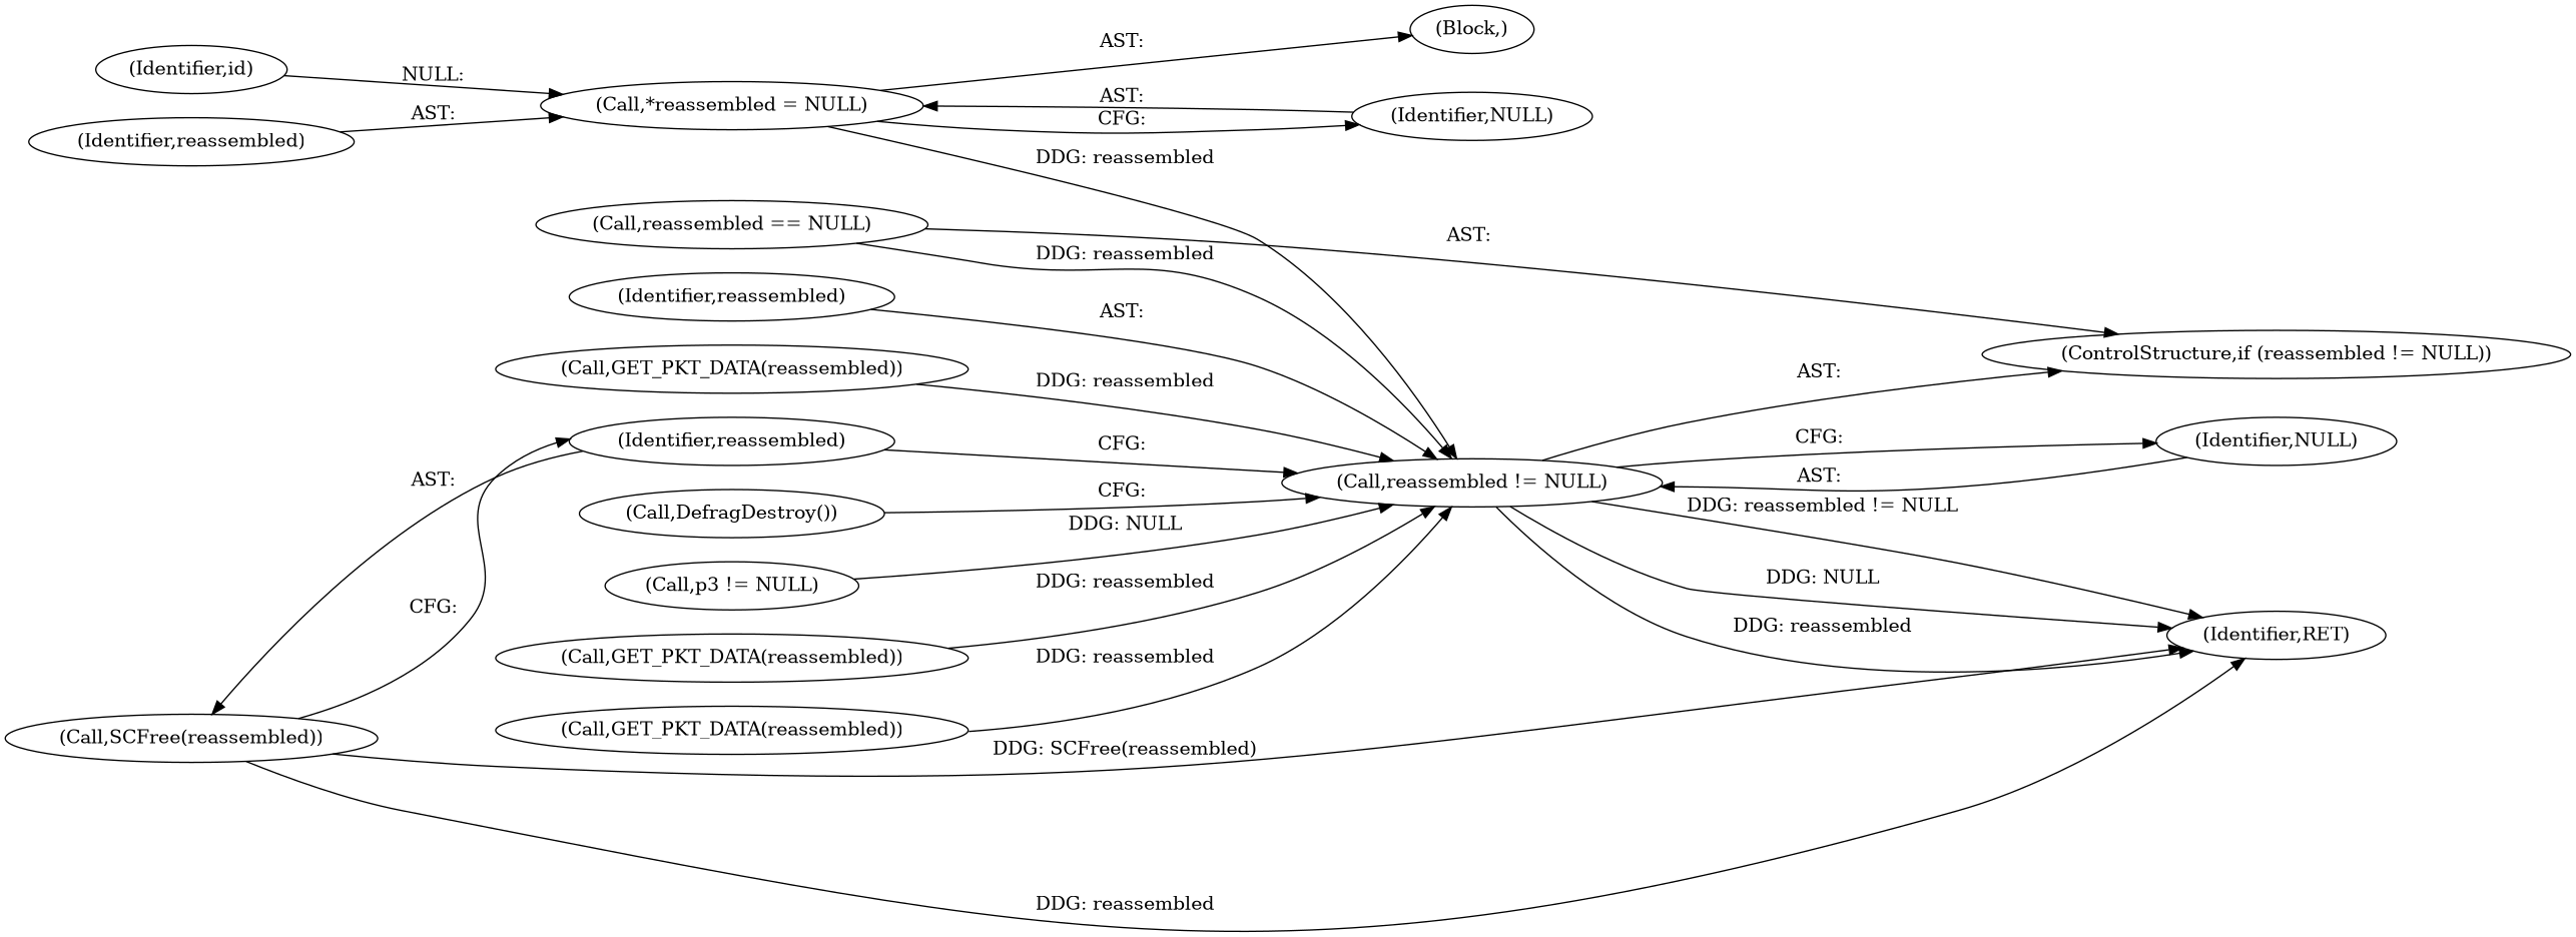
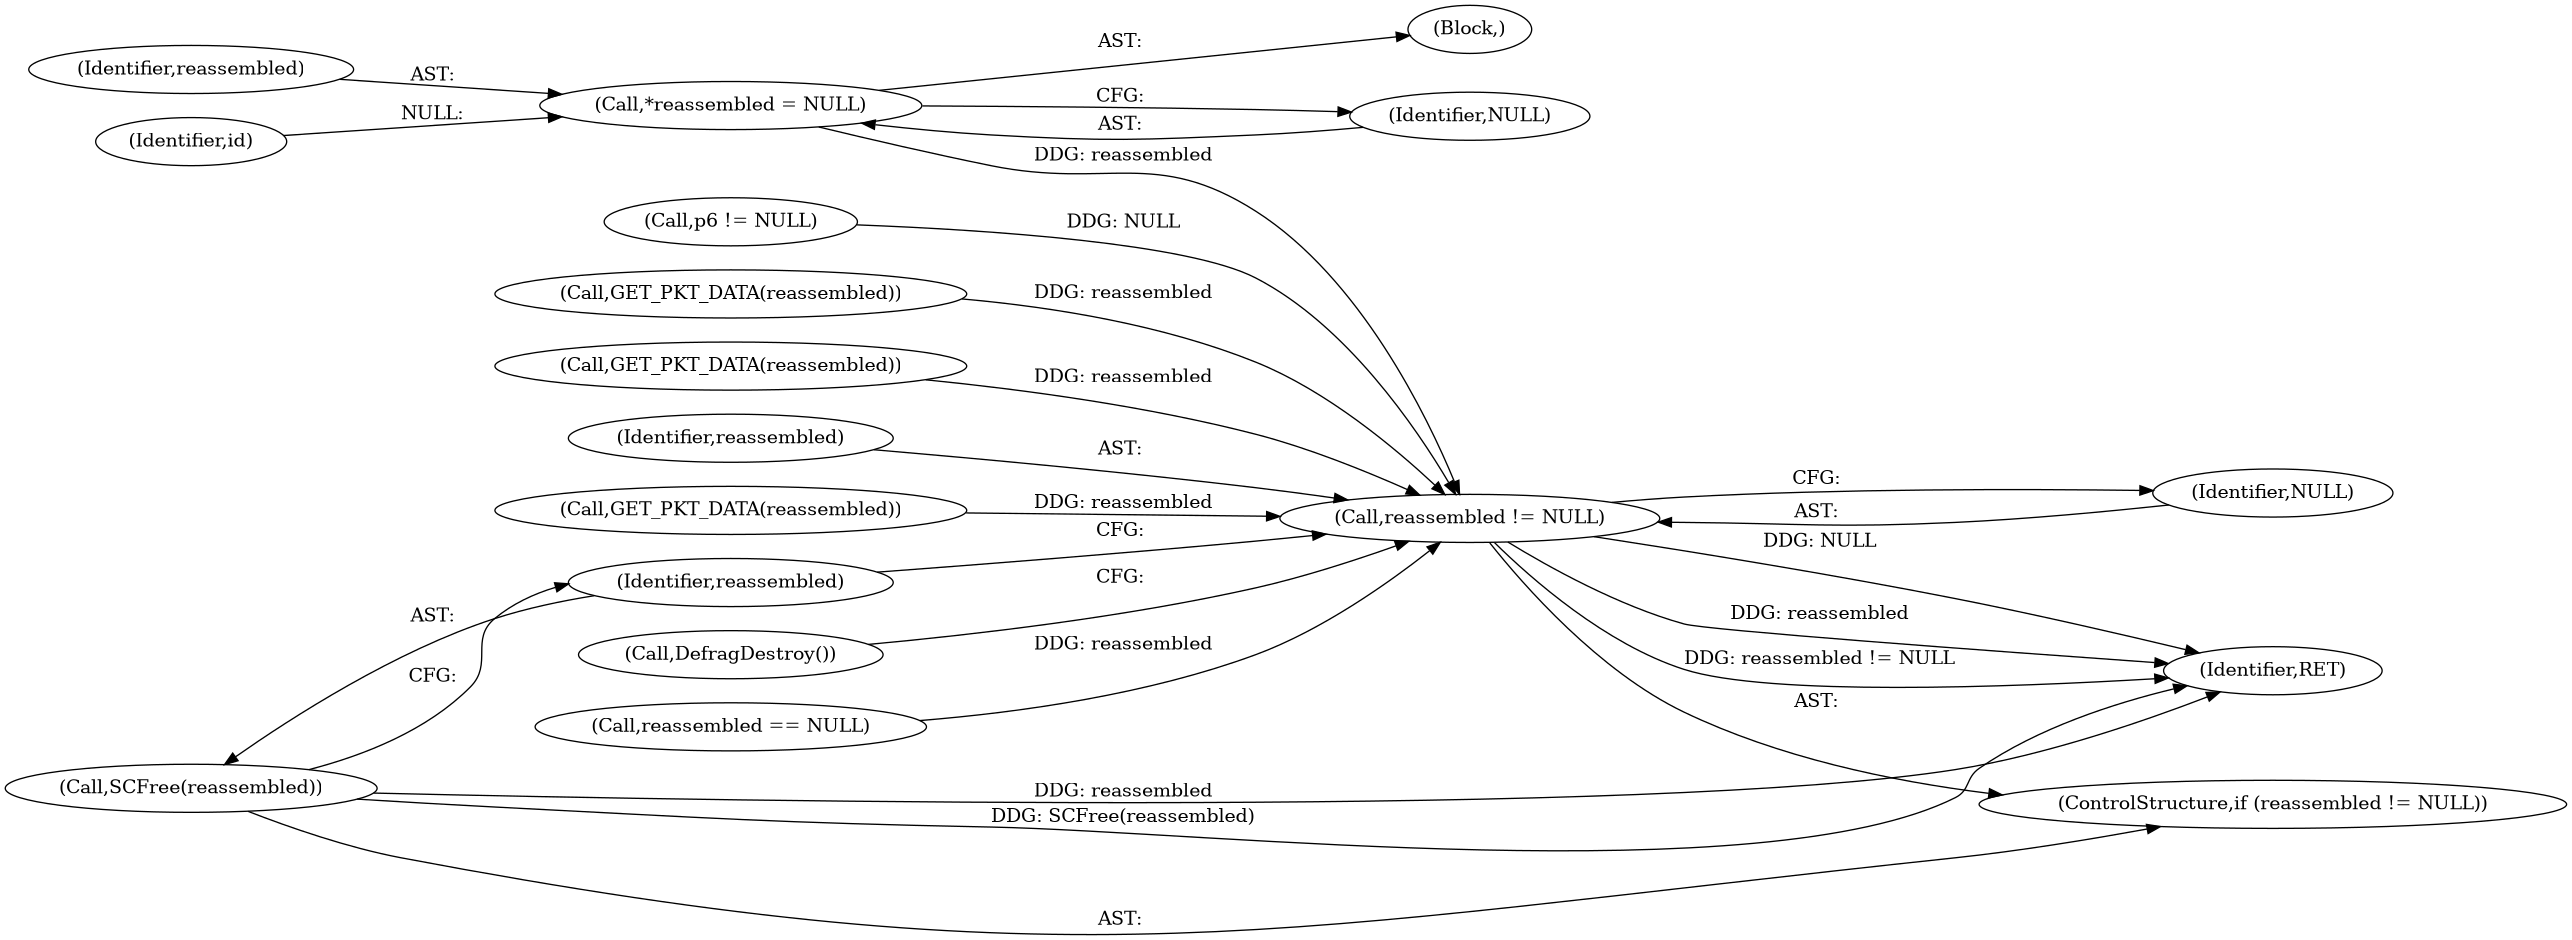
  digraph {
    rankdir=LR
    n1 [label="(Call,*reassembled = NULL)"]
    n2 [label="(Call,reassembled != NULL)"]
    n3 [label="(Block,)"]
    n4 [label="(Identifier,NULL)"]
    n5 [label="(ControlStructure,if (reassembled != NULL))"]
    n6 [label="(Identifier,RET)"]
    n7 [label="(Identifier,NULL)"]
    n8 [label="(Call,SCFree(reassembled))"]
    n9 [label="(Identifier,reassembled)"]
    n10 [label="(Call,GET_PKT_DATA(reassembled))"]
    n11 [label="(Call,GET_PKT_DATA(reassembled))"]
    n12 [label="(Identifier,reassembled)"]
    n13 [label="(Call,GET_PKT_DATA(reassembled))"]
    n14 [label="(Call,DefragDestroy())"]
    n15 [label="(Identifier,id)"]
    n16 [label="(Identifier,reassembled)"]
    n17 [label="(Call,reassembled == NULL)"]
-   n18 [label="(Call,p3 != NULL)"]
+   n18 [label="(Call,p6 != NULL)"]
    n1 -> n2 [label="DDG: reassembled"]
    n1 -> n3 [label="AST: "]
    n1 -> n4 [label="CFG: "]
    n2 -> n5 [label="AST: "]
    n2 -> n6 [label="DDG: reassembled != NULL"]
    n2 -> n6 [label="DDG: NULL"]
    n2 -> n6 [label="DDG: reassembled"]
    n2 -> n7 [label="CFG: "]
    n4 -> n1 [label="AST: "]
    n7 -> n2 [label="AST: "]
-   n17 -> n5 [label="AST: "]
+   n8 -> n5 [label="AST: "]
    n8 -> n6 [label="DDG: reassembled"]
    n8 -> n6 [label="DDG: SCFree(reassembled)"]
    n8 -> n9 [label="CFG: "]
    n9 -> n2 [label="CFG: "]
    n9 -> n8 [label="AST: "]
    n10 -> n2 [label="DDG: reassembled"]
    n11 -> n2 [label="DDG: reassembled"]
    n12 -> n2 [label="AST: "]
    n13 -> n2 [label="DDG: reassembled"]
    n14 -> n2 [label="CFG: "]
    n15 -> n1 [label="NULL: "]
    n16 -> n1 [label="AST: "]
    n17 -> n2 [label="DDG: reassembled"]
    n18 -> n2 [label="DDG: NULL"]
  }
